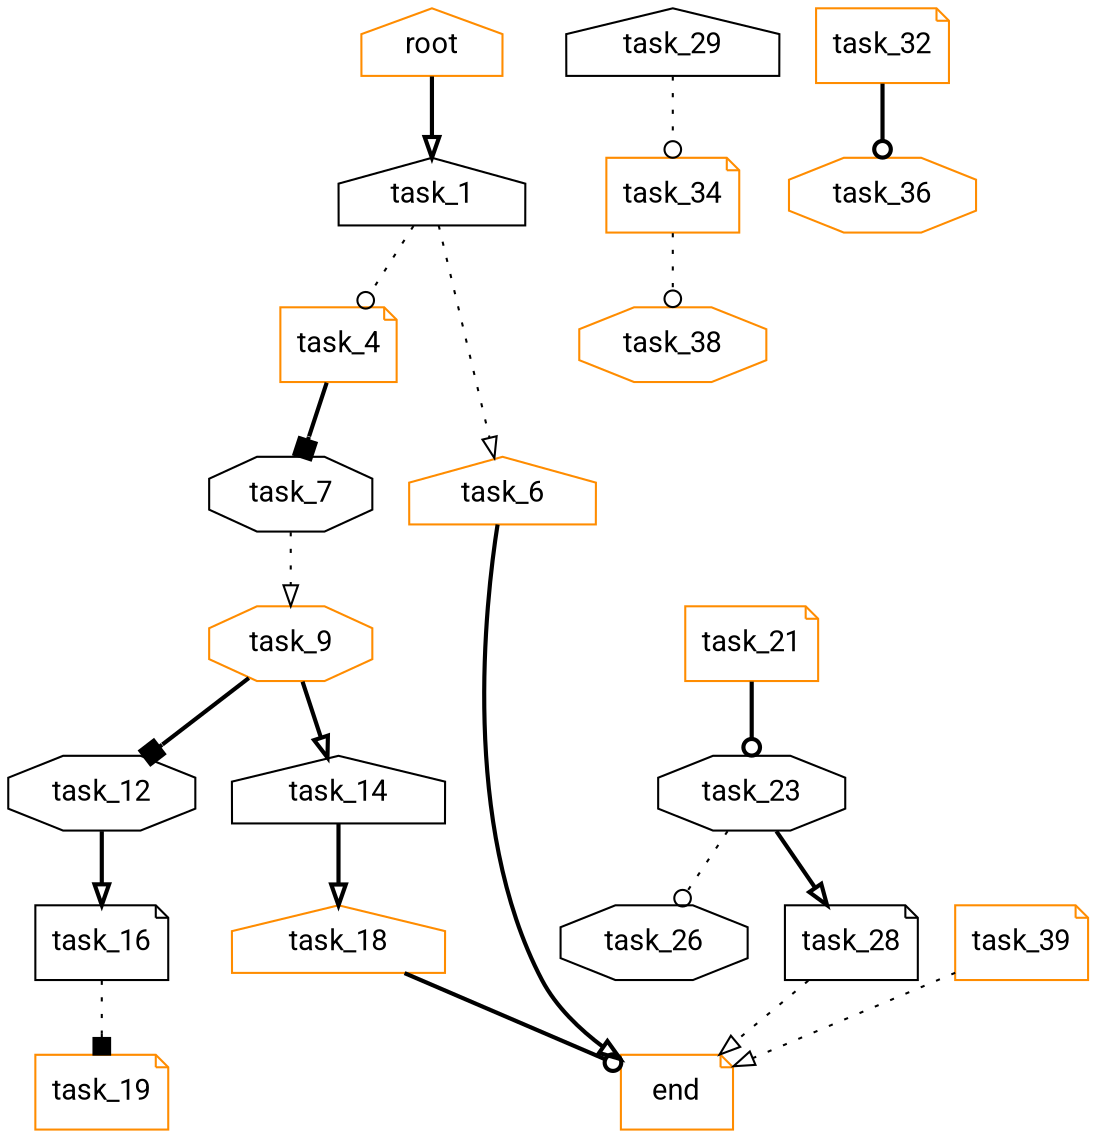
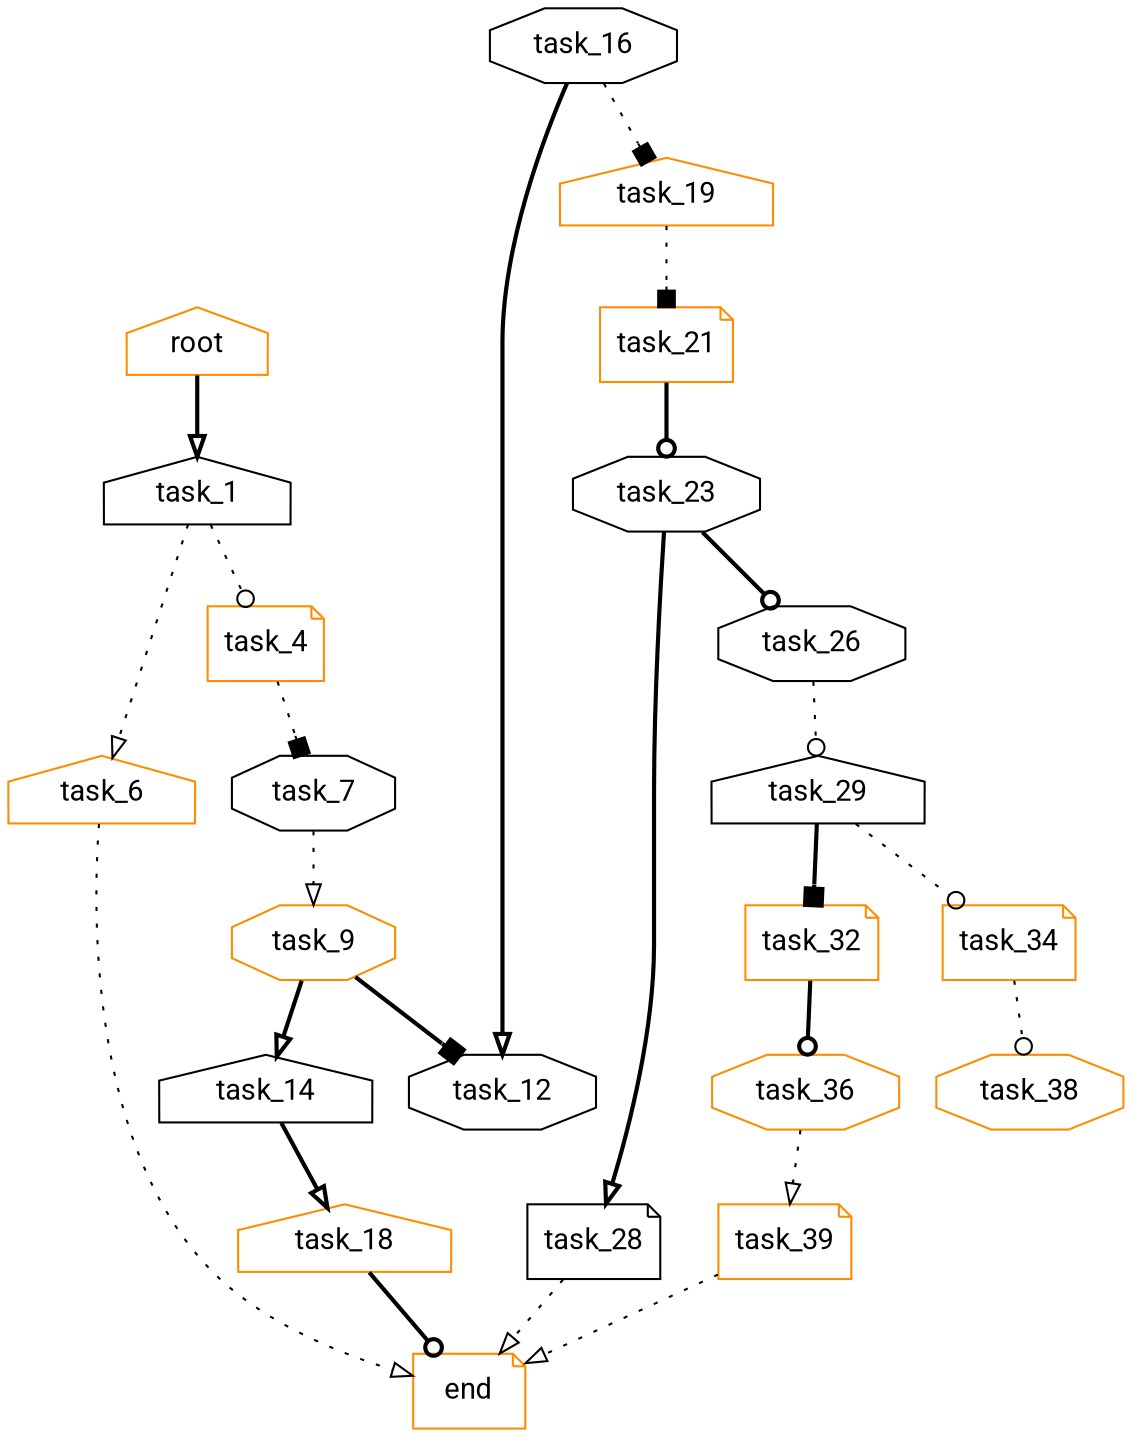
  digraph {
    fontname=Roboto
    node [color=darkorange fontname=Roboto shape=note]
    edge [arrowhead=onormal fontname=Roboto style=dotted]
    root [shape=house]
    task_1 [color=black shape=house]
    task_4
    task_6 [shape=house]
    task_7 [color=black shape=octagon]
    end
    task_9 [shape=octagon]
    task_12 [color=black shape=octagon]
    task_14 [color=black shape=house]
-   task_16 [color=black]
+   task_16 [color=black shape=octagon]
    task_18 [shape=house]
-   task_19
+   task_19 [shape=house]
    task_21
    task_23 [color=black shape=octagon]
    task_26 [color=black shape=octagon]
    task_28 [color=black]
    task_29 [color=black shape=house]
    task_32
    task_34
    task_36 [shape=octagon]
    task_38 [shape=octagon]
    task_39
    root -> task_1 [style=bold]
    task_1 -> task_4 [arrowhead=odot]
    task_1 -> task_6
-   task_4 -> task_7 [arrowhead=box style=bold]
-   task_6 -> end [style=bold]
+   task_4 -> task_7 [arrowhead=box]
+   task_6 -> end
    task_7 -> task_9
    task_9 -> task_12 [arrowhead=box style=bold]
    task_9 -> task_14 [style=bold]
-   task_12 -> task_16 [style=bold]
+   task_16 -> task_12 [style=bold]
    task_14 -> task_18 [style=bold]
    task_16 -> task_19 [arrowhead=box]
    task_18 -> end [arrowhead=odot style=bold]
+   task_19 -> task_21 [arrowhead=box]
    task_21 -> task_23 [arrowhead=odot style=bold]
-   task_23 -> task_26 [arrowhead=odot]
+   task_23 -> task_26 [arrowhead=odot style=bold]
    task_23 -> task_28 [style=bold]
+   task_26 -> task_29 [arrowhead=odot]
    task_28 -> end
+   task_29 -> task_32 [arrowhead=box style=bold]
    task_29 -> task_34 [arrowhead=odot]
    task_32 -> task_36 [arrowhead=odot style=bold]
    task_34 -> task_38 [arrowhead=odot]
+   task_36 -> task_39
    task_39 -> end
  }
